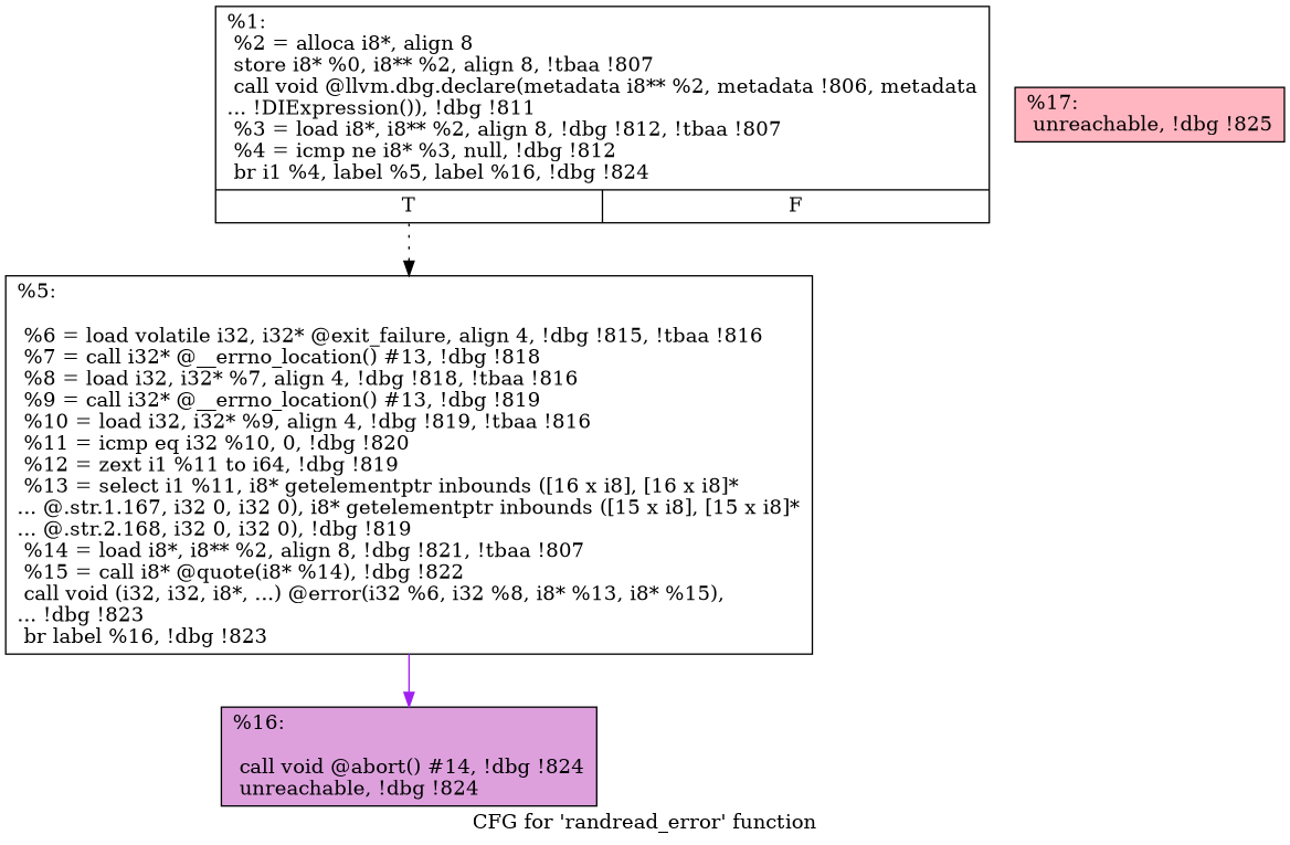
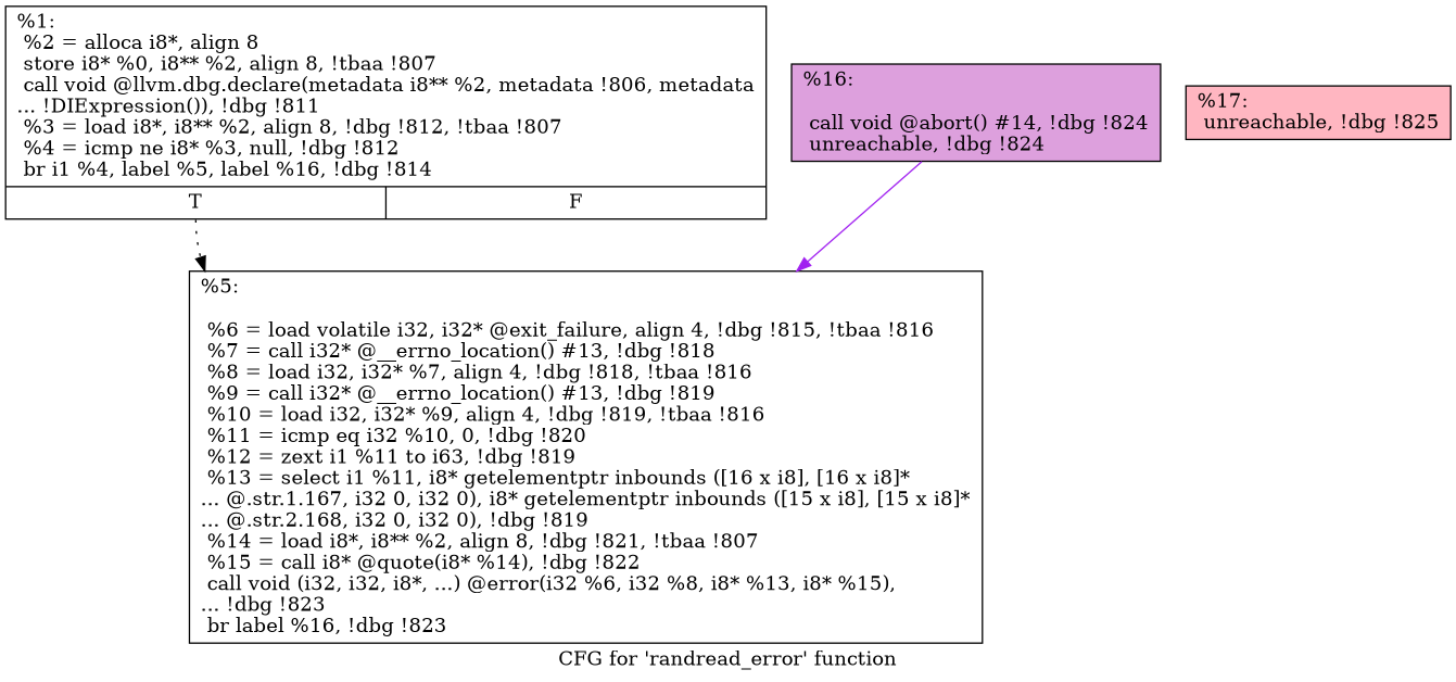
  digraph {
    label="CFG for 'randread_error' function"
    node [fillcolor=white shape=record style=filled]
-   n1 [label="{%1:\l  %2 = alloca i8*, align 8\l  store i8* %0, i8** %2, align 8, !tbaa !807\l  call void @llvm.dbg.declare(metadata i8** %2, metadata !806, metadata\l... !DIExpression()), !dbg !811\l  %3 = load i8*, i8** %2, align 8, !dbg !812, !tbaa !807\l  %4 = icmp ne i8* %3, null, !dbg !812\l  br i1 %4, label %5, label %16, !dbg !824\l|{<s0>T|<s1>F}}"]
-   n2 [label="{%5:\l\l  %6 = load volatile i32, i32* @exit_failure, align 4, !dbg !815, !tbaa !816\l  %7 = call i32* @__errno_location() #13, !dbg !818\l  %8 = load i32, i32* %7, align 4, !dbg !818, !tbaa !816\l  %9 = call i32* @__errno_location() #13, !dbg !819\l  %10 = load i32, i32* %9, align 4, !dbg !819, !tbaa !816\l  %11 = icmp eq i32 %10, 0, !dbg !820\l  %12 = zext i1 %11 to i64, !dbg !819\l  %13 = select i1 %11, i8* getelementptr inbounds ([16 x i8], [16 x i8]*\l... @.str.1.167, i32 0, i32 0), i8* getelementptr inbounds ([15 x i8], [15 x i8]*\l... @.str.2.168, i32 0, i32 0), !dbg !819\l  %14 = load i8*, i8** %2, align 8, !dbg !821, !tbaa !807\l  %15 = call i8* @quote(i8* %14), !dbg !822\l  call void (i32, i32, i8*, ...) @error(i32 %6, i32 %8, i8* %13, i8* %15),\l... !dbg !823\l  br label %16, !dbg !823\l}"]
+   n1 [label="{%1:\l  %2 = alloca i8*, align 8\l  store i8* %0, i8** %2, align 8, !tbaa !807\l  call void @llvm.dbg.declare(metadata i8** %2, metadata !806, metadata\l... !DIExpression()), !dbg !811\l  %3 = load i8*, i8** %2, align 8, !dbg !812, !tbaa !807\l  %4 = icmp ne i8* %3, null, !dbg !812\l  br i1 %4, label %5, label %16, !dbg !814\l|{<s0>T|<s1>F}}"]
+   n2 [label="{%5:\l\l  %6 = load volatile i32, i32* @exit_failure, align 4, !dbg !815, !tbaa !816\l  %7 = call i32* @__errno_location() #13, !dbg !818\l  %8 = load i32, i32* %7, align 4, !dbg !818, !tbaa !816\l  %9 = call i32* @__errno_location() #13, !dbg !819\l  %10 = load i32, i32* %9, align 4, !dbg !819, !tbaa !816\l  %11 = icmp eq i32 %10, 0, !dbg !820\l  %12 = zext i1 %11 to i63, !dbg !819\l  %13 = select i1 %11, i8* getelementptr inbounds ([16 x i8], [16 x i8]*\l... @.str.1.167, i32 0, i32 0), i8* getelementptr inbounds ([15 x i8], [15 x i8]*\l... @.str.2.168, i32 0, i32 0), !dbg !819\l  %14 = load i8*, i8** %2, align 8, !dbg !821, !tbaa !807\l  %15 = call i8* @quote(i8* %14), !dbg !822\l  call void (i32, i32, i8*, ...) @error(i32 %6, i32 %8, i8* %13, i8* %15),\l... !dbg !823\l  br label %16, !dbg !823\l}"]
    n3 [fillcolor=plum label="{%16:\l\l  call void @abort() #14, !dbg !824\l  unreachable, !dbg !824\l}"]
    n4 [fillcolor=lightpink label="{%17:                                                  \l  unreachable, !dbg !825\l}"]
    n1 -> n2 [color=black style=dotted tailport=s0]
-   n2 -> n3 [color=purple style=solid]
+   n3 -> n2 [color=purple style=solid]
  }
